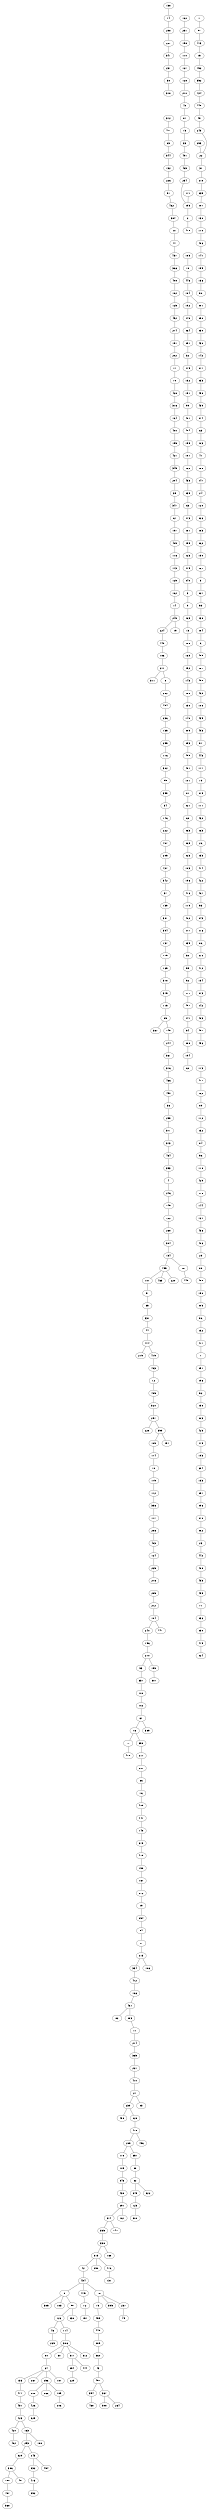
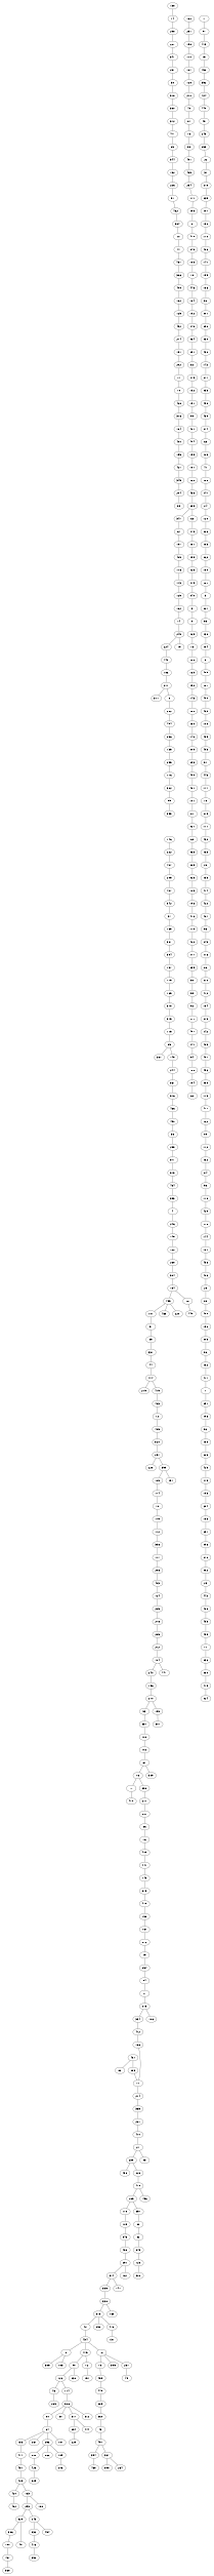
  strict graph {
    1
    57
    413
    15
    492
    352
    424
    448
    49
    245
    293
    22
    31
    218
    235
    207
    130
    170
    486
    141
    195
    136
    90
    301
    390
    330
    430
    142
    377
    333
    458
    439
    374
    65
    203
    41
    288
    247
    24
    120
    326
    283
    362
    150
    261
    5
    327
    55
    238
    284
    6
    489
    287
    490
    460
    108
    435
    493
    97
    443
    177
    79
    319
    111
    432
    263
    26
    233
    414
    422
    467
    53
    343
    216
    86
    310
    412
    154
    313
    242
    483
    497
    456
+   358
    113
    411
    262
    89
    112
    232
    84
    56
    118
    429
    278
    144
    121
    436
    406
    25
    88
    480
    190
    305
    96
    252
    417
    7
    351
    296
    52
    258
    303
    425
    279
    193
    n117 [label=684]
    153
    397
    396
    370
    382
    23
    442
    488
    453
    499
    71
    336
    350
    479
    324
    160
    251
    158
    110
    127
    128
    210
    40
    87
    73
    33
    491
    469
    234
    171
    295
    2
    418
+   348
    185
    18
    446
    184
    192
    248
    364
    391
    32
    275
    152
    151
    99
    401
    404
    159
    181
    260
    433
    339
    63
    273
    281
    299
    223
    215
    340
    3
    9
    265
    13
    208
    169
    292
    143
    280
    250
    140
    309
    393
    455
    481
    101
    81
    321
    68
    363
    369
    323
    103
    196
    416
    119
    402
    277
    335
    50
    59
    92
    271
    451
    241
    94
-   388
+   388 [label=788]
    194
    60
    138
    74
    298
    227
    341
    231
    38
    318
+   380
    372
    471
    69
    344
    132
    226
    91
    462
    384
    20
    47
    437
    366
    408
    182
    125
    452
    274
    191
    202
    17
    70
    428
    316
    164
    400
    155
    421
    345
    204
    39
    347
    67
    197
    409
    116
    173
    129
    162
    14
    249
    19
    224
    440
    186
    211
    8
    311
    282
    494
    236
    135
    255
    176
    302
    95
    359
-   34
    146
    222
    407
    205
    427
    342
    37
    139
    381
    394
    137
    175
    165
    378
    375
    115
    85
    149
    387
    244
    361
    376
    466
    450
    36
    259
    371
    373
    464
    353
    4
    246
    145
    122
    268
    304
    134
    495
    28
    220
    107
    465
    449
    51
    35
    331
    44
    474
    219
    419
    463
    12
    485
    320
    257
    228
    399
    109
    297
    174
    10
    179
    172
    356
    117
    286
    403
    124
    225
    276
    285
    212
    104
    240
    441
    156
    270
    93
    199
    337
    307
    100
    102
    61
    76
    389
    77
    398
    470
    217
    201
    66
    16
    405
    447
    148
    379
    415
    198
    167
    272
    29
    254
    54
    21
    213
    334
    106
    472
    166
    461
    383
    82
    11
    214
    365
    221
    410
    27
    239
    83
    498
    328
    478
    209
    496
    178
    357
    105
    58
    346
    438
    291
    161
    314
    355
    147
    338
    315
    168
    42
    290
    476
    434
    131
    0
    475
    78
    183
    98
    385
    72
    237
    75
    395
    45
    230
    126
    114
    46
    306
    269
    312
    80
    30
    317
    64
    294
    444
    256
    187
    133
    267
    200
    266
    189
    477
    426
    206
    325
    431
    423
    420
    163
    482
    188
    253
    329
    243
    386
    332
    454
    180
    48
    487
    368
    473
    392
    229
    157
    459
    445
    289
    360
    43
    457
    354
    367
    468
    308
    264
    62
-   322
    349
    123
    300
    1 -- 57
    57 -- 413
    413 -- 15
    15 -- 492
    492 -- 352
    352 -- 424
    424 -- 448
    448 -- 49
    49 -- 245
-   245 -- 22
+   245 -- 293
    293 -- 22
    22 -- 31
    31 -- 218
    218 -- 235
    235 -- 207
    207 -- 130
    130 -- 170
    170 -- 486
    486 -- 141
    141 -- 195
    195 -- 136
    136 -- 90
-   184 -- 301
+   90 -- 301
    301 -- 390
    390 -- 330
    330 -- 430
    430 -- 142
    142 -- 377
    377 -- 333
    333 -- 458
    458 -- 439
    439 -- 374
    374 -- 65
    65 -- 203
    203 -- 41
    41 -- 288
    288 -- 247
    247 -- 24
    24 -- 120
    120 -- 326
    326 -- 283
    283 -- 362
    362 -- 150
    150 -- 261
    261 -- 5
    5 -- 327
    327 -- 55
    55 -- 238
    238 -- 284
    284 -- 6
    6 -- 489
    489 -- 287
    287 -- 490
    490 -- 460
    460 -- 108
    108 -- 435
    435 -- 493
    493 -- 97
    97 -- 443
    443 -- 177
    177 -- 79
    79 -- 319
    319 -- 111
    111 -- 432
    432 -- 263
    263 -- 26
    26 -- 233
    233 -- 414
    414 -- 422
    422 -- 467
    467 -- 53
    53 -- 343
    343 -- 216
    216 -- 86
    86 -- 310
    310 -- 412
    412 -- 154
    154 -- 313
    313 -- 242
    242 -- 483
    483 -- 497
    497 -- 456
+   456 -- 358
+   358 -- 113
    113 -- 411
    411 -- 262
    262 -- 89
    89 -- 112
    112 -- 232
    232 -- 84
    84 -- 56
    56 -- 118
    118 -- 429
    429 -- 278
    278 -- 144
    144 -- 121
    121 -- 436
    436 -- 406
    406 -- 25
    25 -- 88
    88 -- 480
    480 -- 190
    190 -- 305
    305 -- 96
    96 -- 252
    252 -- 417
    417 -- 7
    7 -- 351
    351 -- 296
    296 -- 52
    52 -- 258
    258 -- 303
    303 -- 425
    425 -- 279
    279 -- 193
    193 -- n117
    n117 -- 153
    153 -- 397
    397 -- 396
    396 -- 370
    370 -- 382
    382 -- 23
    23 -- 442
    442 -- 488
    488 -- 453
    453 -- 499
    499 -- 71
    71 -- 336
    336 -- 350
    350 -- 479
    479 -- 324
    160 -- 251
    251 -- 158
    158 -- 110
    110 -- 127
    127 -- 128
    128 -- 210
    210 -- 40
    40 -- 87
    87 -- 73
    73 -- 33
    33 -- 491
    491 -- 469
    469 -- 234
-   234 -- 295
+   234 -- 171
    171 -- 295
    295 -- 2
    2 -- 418
+   418 -- 348
+   348 -- 185
    185 -- 18
    18 -- 446
    446 -- 184
    184 -- 192
    192 -- 248
    248 -- 364
    364 -- 391
    391 -- 32
    32 -- 275
    275 -- 152
    152 -- 151
    151 -- 99
    99 -- 401
    401 -- 404
    404 -- 159
    159 -- 181
    181 -- 260
    260 -- 433
    433 -- 339
    339 -- 63
    63 -- 273
    273 -- 281
    281 -- 299
    299 -- 223
    223 -- 215
    215 -- 340
    340 -- 3
    3 -- 9
    9 -- 265
    265 -- 13
    13 -- 208
    208 -- 169
    169 -- 292
    292 -- 143
    143 -- 280
    280 -- 250
    250 -- 140
    140 -- 309
    309 -- 393
    393 -- 455
    455 -- 481
    481 -- 101
    101 -- 81
    81 -- 321
    321 -- 68
    68 -- 363
    363 -- 369
    369 -- 323
    323 -- 103
    103 -- 196
    196 -- 416
    416 -- 119
    119 -- 402
    402 -- 277
    277 -- 335
    335 -- 50
    50 -- 59
    59 -- 92
    92 -- 271
    271 -- 451
    451 -- 241
    241 -- 94
    94 -- 388
    388 -- 194
    194 -- 60
    138 -- 74
    74 -- 298
    298 -- 227
    227 -- 341
    341 -- 231
    231 -- 38
    38 -- 318
+   318 -- 380
+   380 -- 372
    372 -- 471
    471 -- 69
    69 -- 344
    344 -- 132
    132 -- 226
    226 -- 91
    91 -- 462
    462 -- 384
    384 -- 20
    20 -- 47
    47 -- 437
    437 -- 366
    366 -- 408
    408 -- 182
    182 -- 125
    125 -- 452
    452 -- 274
    274 -- 191
    191 -- 202
    202 -- 17
    17 -- 70
    70 -- 428
    428 -- 316
    316 -- 164
    164 -- 400
    400 -- 155
    155 -- 421
    421 -- 345
    345 -- 204
    204 -- 39
-   39 -- 347
+   339 -- 347
    347 -- 67
    67 -- 197
    197 -- 409
    409 -- 116
    116 -- 173
    173 -- 129
    129 -- 162
    162 -- 14
    14 -- 249
    249 -- 19
    249 -- 224
    224 -- 440
    440 -- 186
    186 -- 211
    211 -- 8
    211 -- 311
    8 -- 282
    282 -- 494
    494 -- 236
    236 -- 135
    135 -- 255
    255 -- 176
    176 -- 302
    302 -- 95
    95 -- 359
-   359 -- 34
-   34 -- 146
    146 -- 222
    222 -- 407
    407 -- 205
    205 -- 427
    427 -- 342
    342 -- 37
    37 -- 139
    139 -- 381
    381 -- 394
    394 -- 137
    137 -- 175
    175 -- 165
    165 -- 378
    378 -- 375
    375 -- 115
    115 -- 85
    85 -- 149
    85 -- 387
    149 -- 244
    244 -- 361
    361 -- 376
    376 -- 466
    466 -- 450
    450 -- 36
    36 -- 259
    259 -- 371
    371 -- 373
    373 -- 464
    464 -- 353
    353 -- 4
    4 -- 246
    246 -- 145
    145 -- 122
    122 -- 268
    268 -- 304
    304 -- 134
    134 -- 495
    134 -- 28
    495 -- 220
    495 -- 107
    495 -- 465
    28 -- 449
    107 -- 51
    51 -- 35
    35 -- 331
    331 -- 44
    44 -- 474
    474 -- 219
    474 -- 419
    419 -- 463
    463 -- 12
    12 -- 485
    485 -- 320
    320 -- 257
    257 -- 228
    257 -- 399
    399 -- 109
    399 -- 297
    109 -- 174
    174 -- 10
    10 -- 179
    179 -- 172
    172 -- 356
    356 -- 117
    117 -- 286
    286 -- 403
    403 -- 124
    124 -- 225
    225 -- 276
+   276 -- 285
    285 -- 212
    212 -- 104
    104 -- 240
    104 -- 441
    240 -- 156
    156 -- 270
    270 -- 93
    270 -- 199
    93 -- 337
    199 -- 307
    337 -- 100
    100 -- 102
    102 -- 61
    61 -- 76
    61 -- 389
    76 -- 77
    76 -- 398
    77 -- 470
    398 -- 217
    217 -- 201
    201 -- 66
    66 -- 16
    16 -- 405
    405 -- 447
    447 -- 148
    148 -- 379
    379 -- 415
    415 -- 198
    198 -- 167
    167 -- 272
    272 -- 29
    29 -- 254
    254 -- 54
    54 -- 21
    21 -- 213
    213 -- 334
    213 -- 106
    334 -- 472
    472 -- 166
-   166 -- 461
+   166 -- 11
    461 -- 383
    461 -- 82
    383 -- 11
    11 -- 214
    214 -- 365
    365 -- 221
    221 -- 410
    410 -- 27
    27 -- 239
    27 -- 83
    239 -- 498
    239 -- 328
    328 -- 478
    478 -- 209
    478 -- 496
    209 -- 178
    209 -- 357
    178 -- 105
    357 -- 58
    105 -- 346
    58 -- 62
    346 -- 438
    438 -- 291
    291 -- 161
    291 -- 314
    314 -- 355
    314 -- 147
    355 -- 338
    338 -- 315
    338 -- 168
    315 -- 42
    315 -- 290
    315 -- 476
    42 -- 434
    476 -- 131
    434 -- 0
    434 -- 475
    434 -- 78
    0 -- 183
-   0 -- 98
+   475 -- 98
    0 -- 385
    475 -- 72
    78 -- 237
    78 -- 75
    78 -- 395
    98 -- 230
    98 -- 126
    72 -- 157
    237 -- 45
    75 -- 459
    126 -- 114
    126 -- 46
    114 -- 306
    46 -- 269
    306 -- 312
    306 -- 80
    306 -- 30
    306 -- 317
    80 -- 64
    317 -- 294
    317 -- 444
    64 -- 256
    64 -- 187
    64 -- 133
    64 -- 267
    294 -- 229
    256 -- 200
    256 -- 266
    256 -- 189
    133 -- 477
    200 -- 426
    189 -- 206
    477 -- 431
    426 -- 325
    431 -- 423
    423 -- 420
    423 -- 163
    420 -- 482
    163 -- 188
    163 -- 253
    253 -- 329
    253 -- 243
    329 -- 386
    243 -- 332
    243 -- 454
    386 -- 180
-   386 -- 48
+   329 -- 48
    332 -- 473
    180 -- 487
    487 -- 368
    473 -- 392
    459 -- 445
    445 -- 289
    289 -- 360
    360 -- 43
    43 -- 457
    457 -- 354
    457 -- 367
    354 -- 468
    367 -- 308
    367 -- 264
-   62 -- 322
    62 -- 349
    349 -- 123
    123 -- 300
  }
